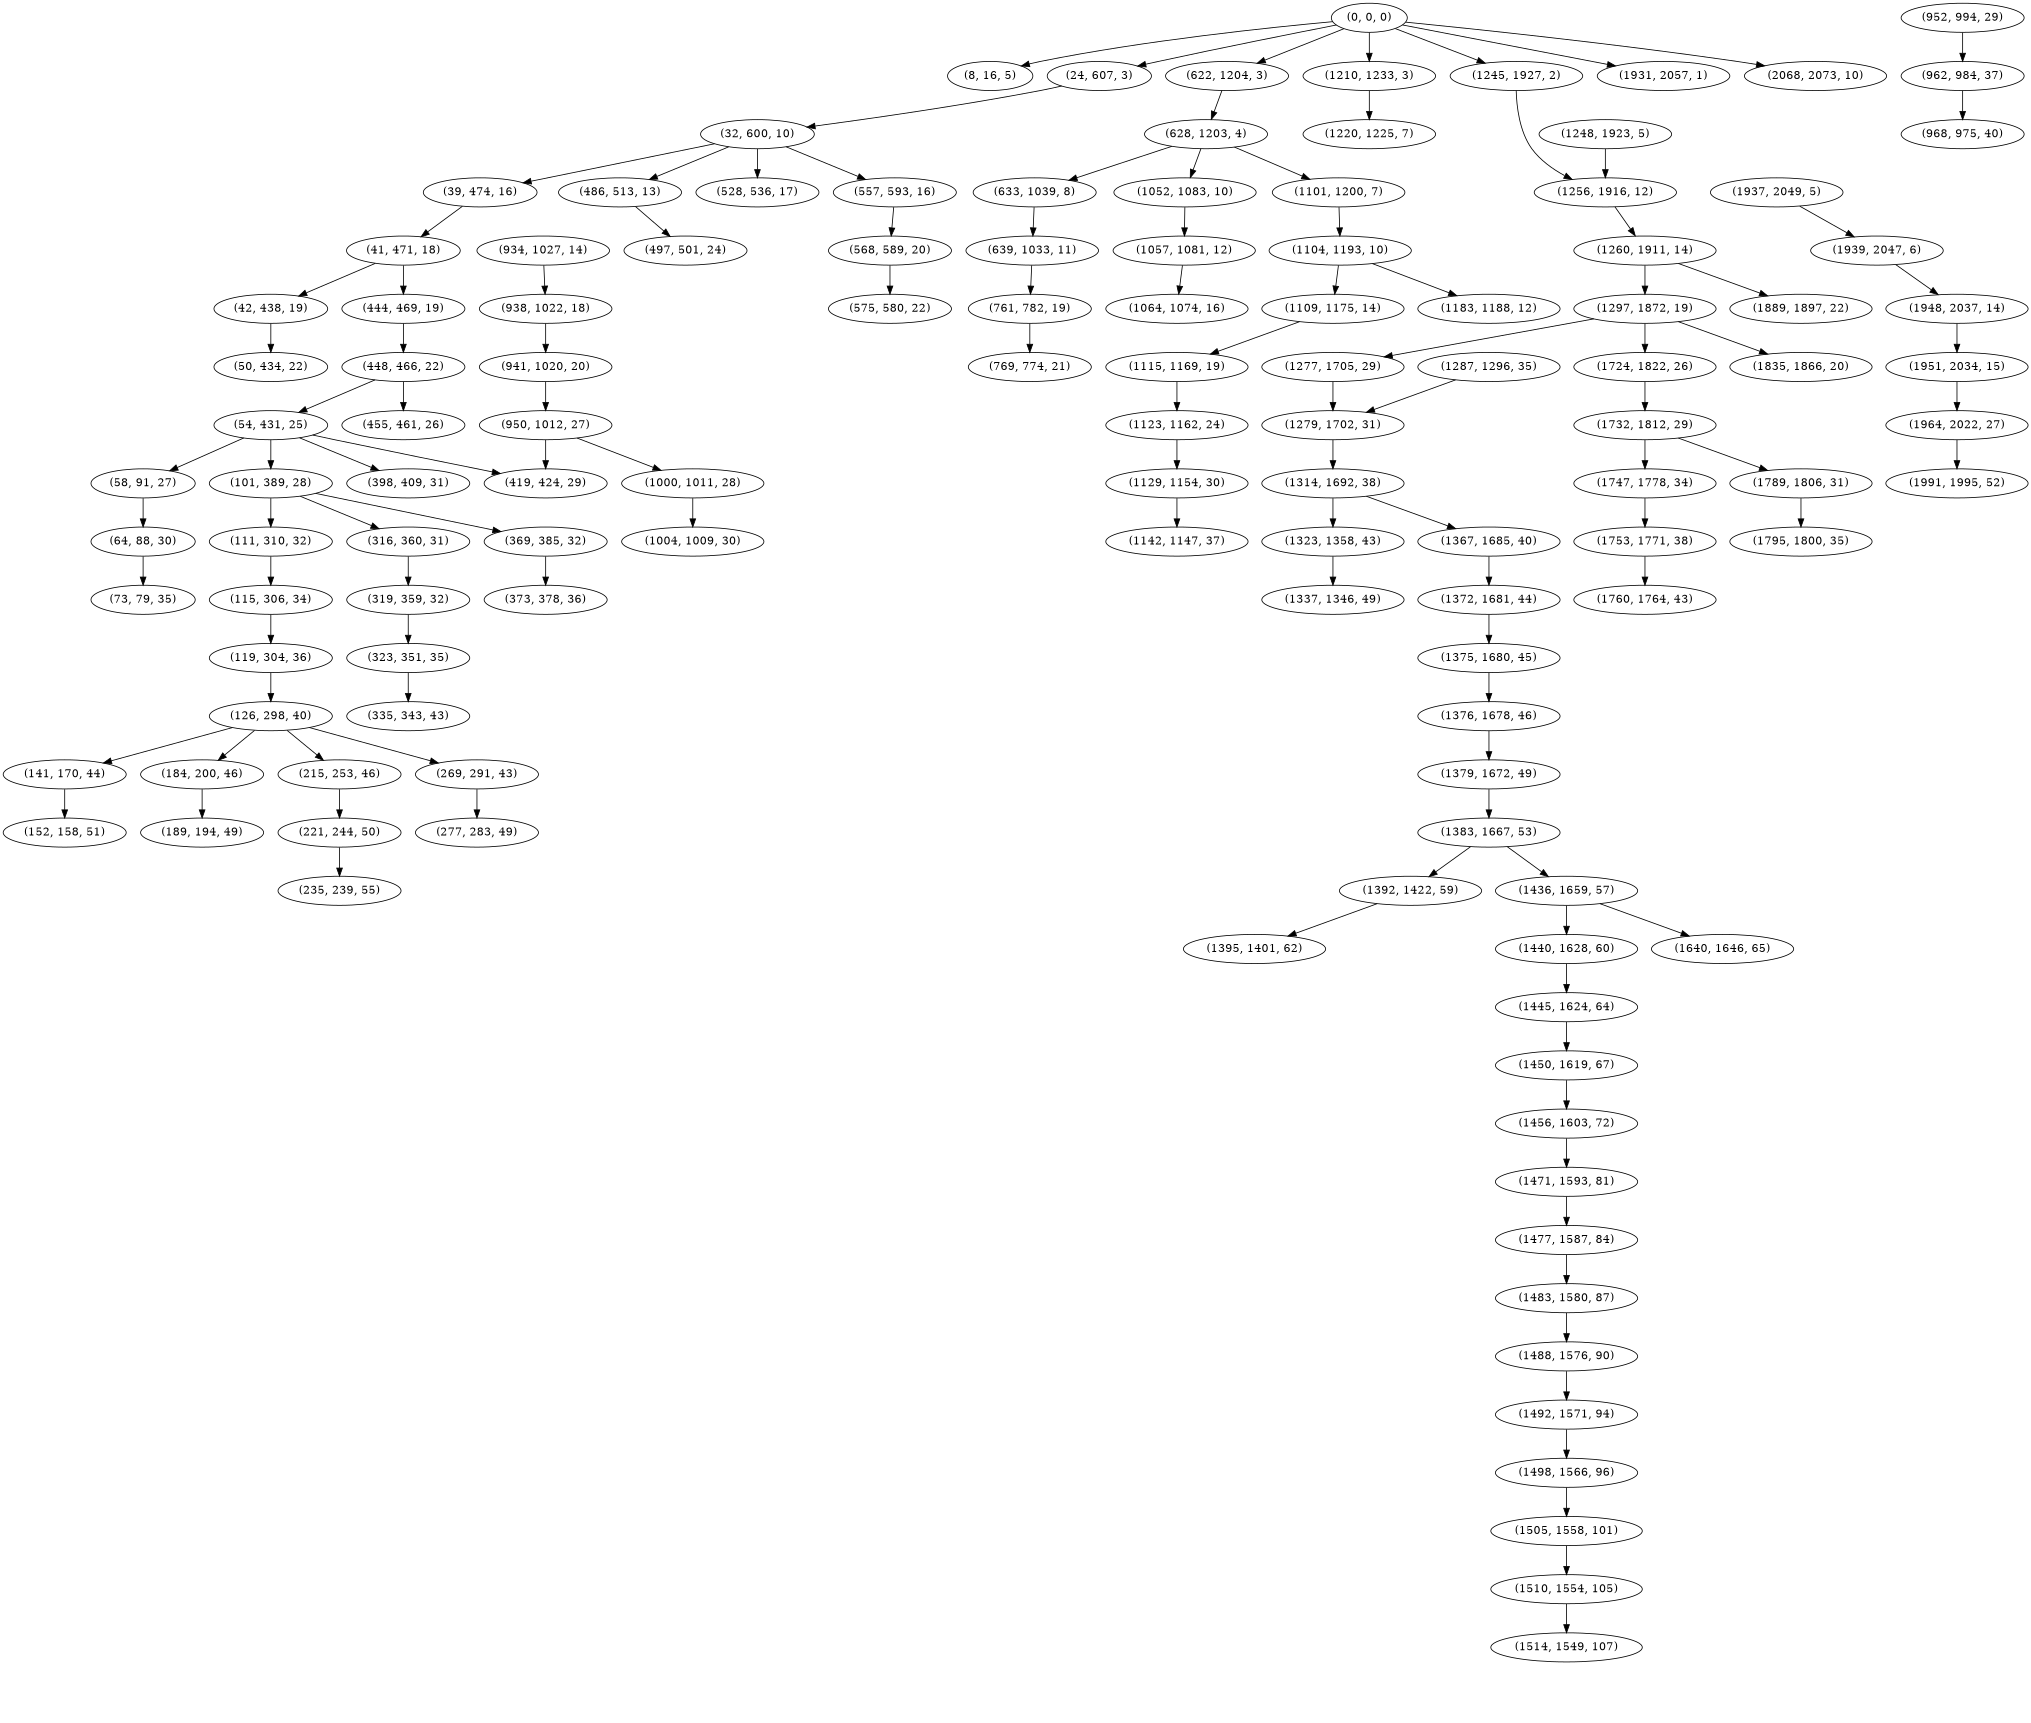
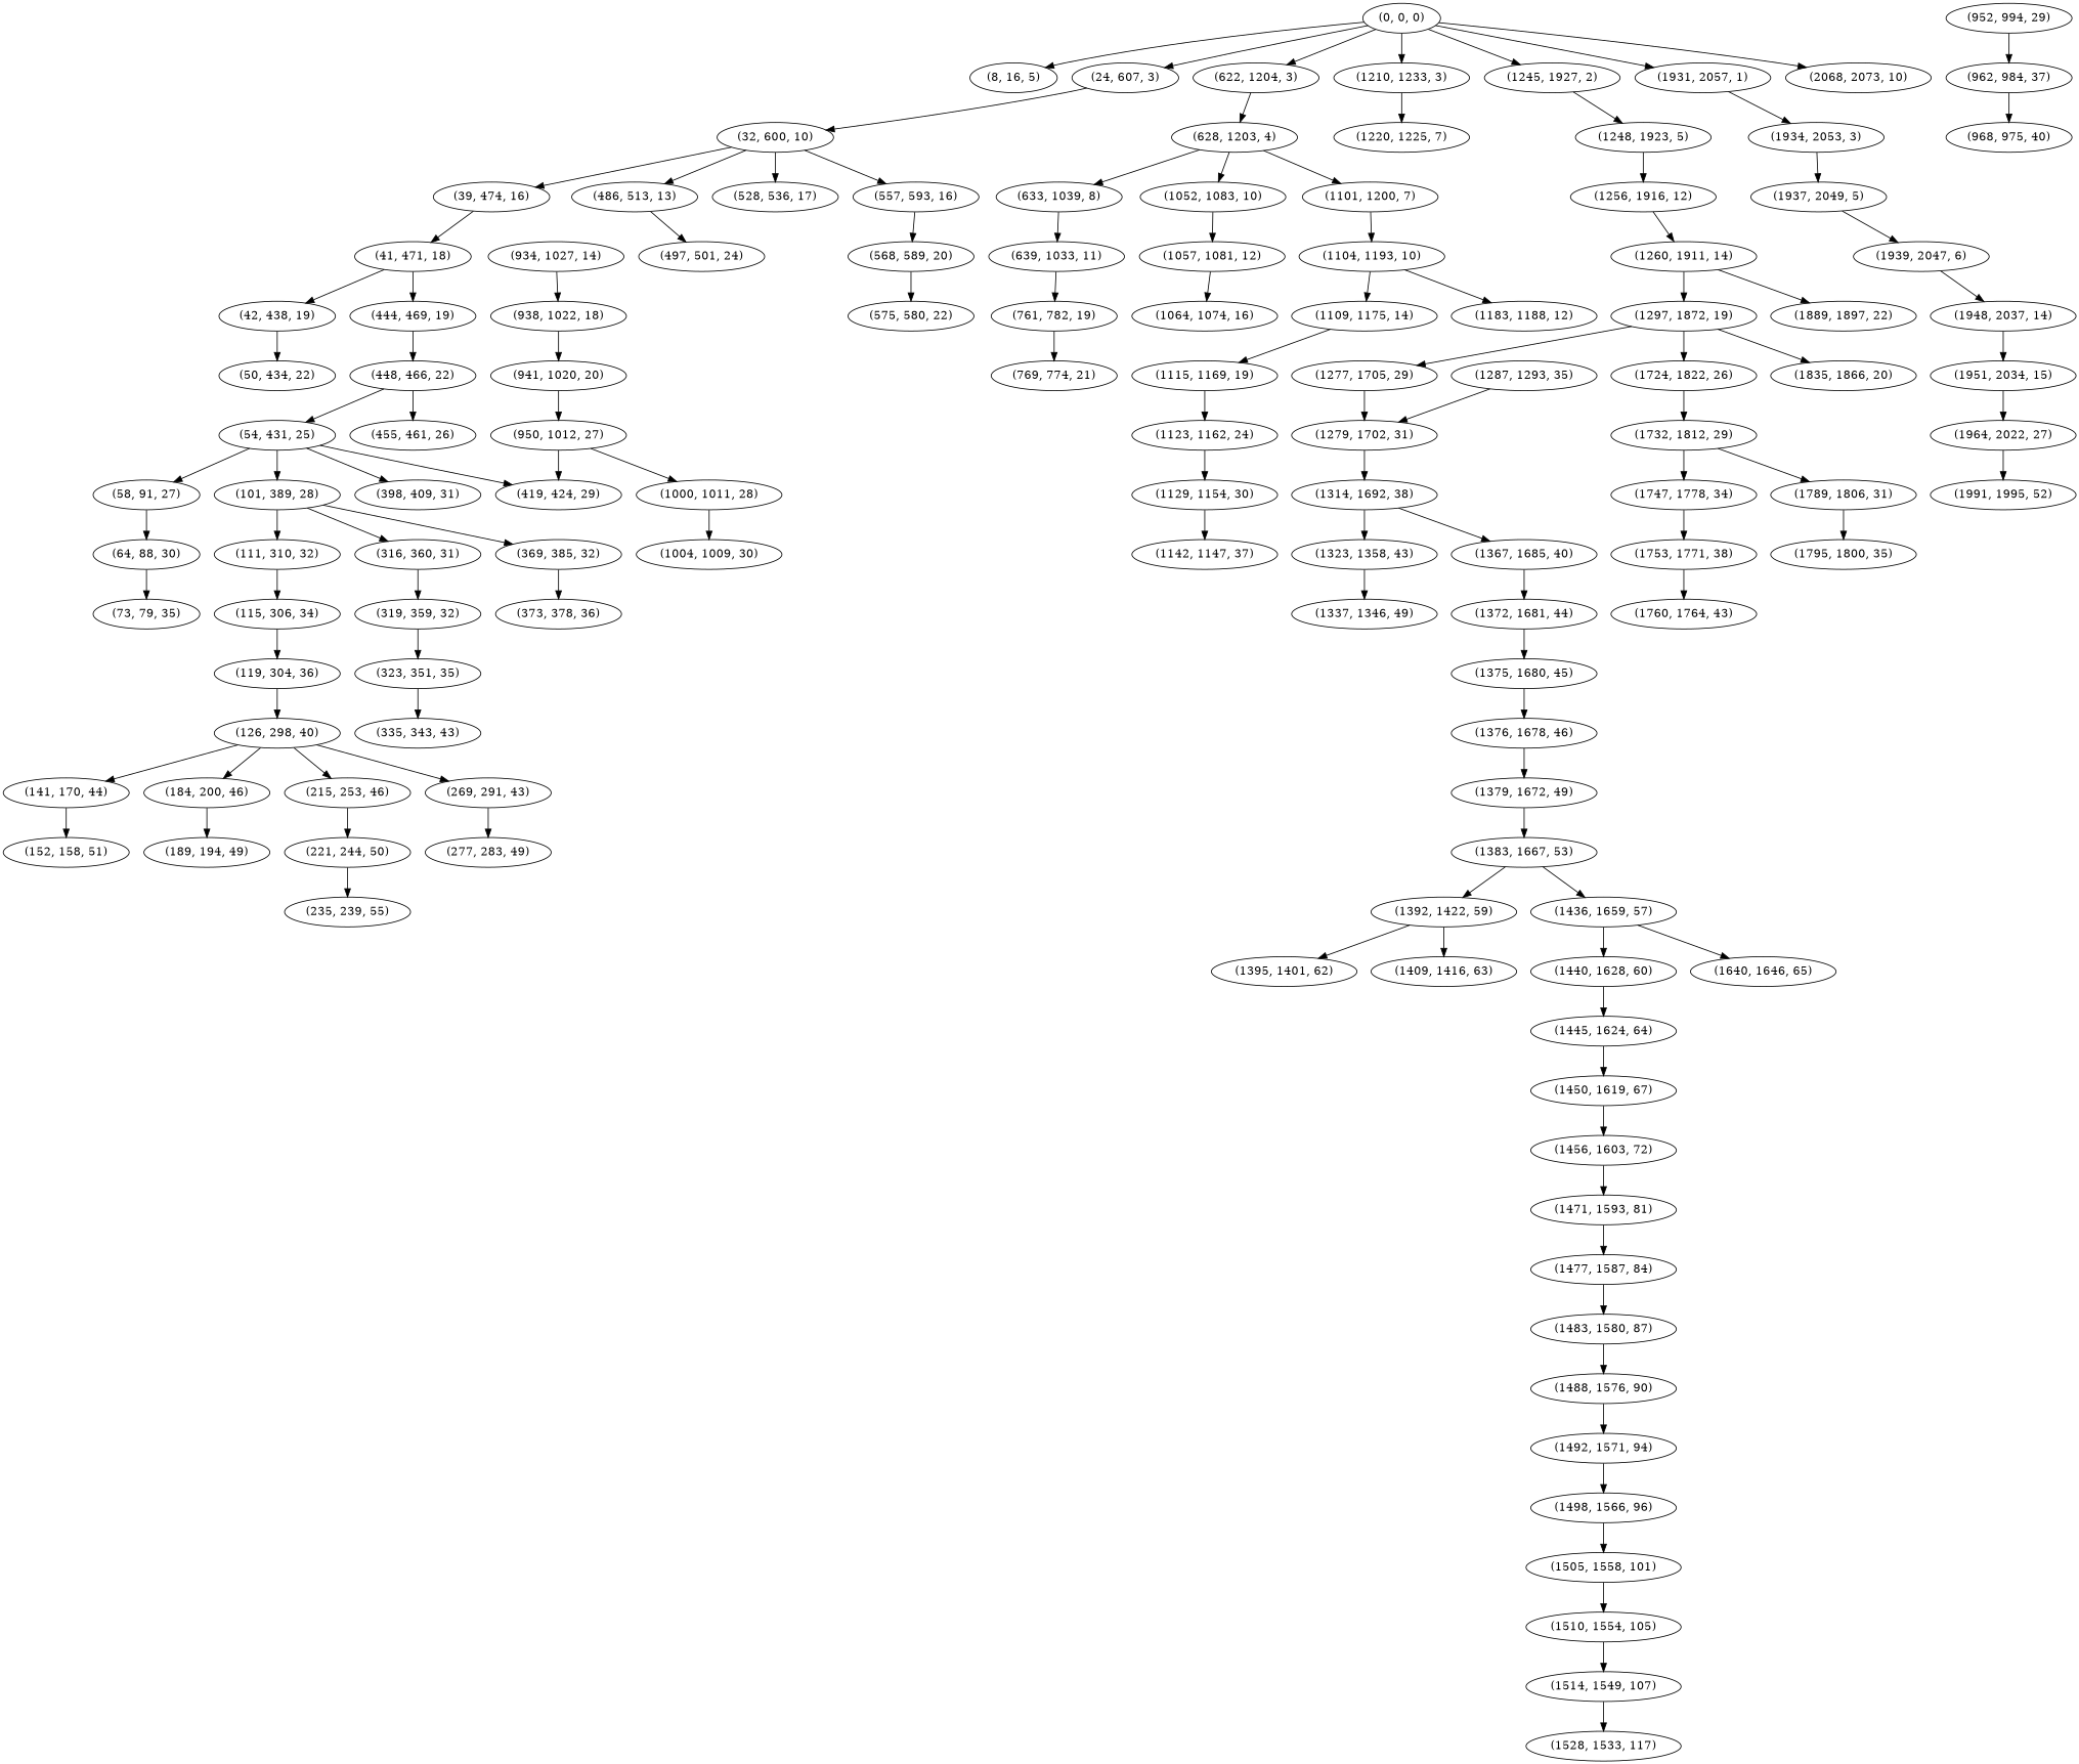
  digraph {
    "(0, 0, 0)"
    "(8, 16, 5)"
    "(24, 607, 3)"
    "(622, 1204, 3)"
    "(1210, 1233, 3)"
    "(1245, 1927, 2)"
    "(1931, 2057, 1)"
    "(2068, 2073, 10)"
    "(32, 600, 10)"
    "(628, 1203, 4)"
    "(1220, 1225, 7)"
    "(1248, 1923, 5)"
+   "(1934, 2053, 3)"
    "(39, 474, 16)"
    "(486, 513, 13)"
    "(528, 536, 17)"
    "(557, 593, 16)"
    "(41, 471, 18)"
    "(497, 501, 24)"
    "(568, 589, 20)"
    "(42, 438, 19)"
    "(444, 469, 19)"
    "(50, 434, 22)"
    "(448, 466, 22)"
    "(54, 431, 25)"
    "(58, 91, 27)"
    "(101, 389, 28)"
    "(398, 409, 31)"
    "(419, 424, 29)"
    "(64, 88, 30)"
    "(111, 310, 32)"
    "(316, 360, 31)"
    "(369, 385, 32)"
    "(73, 79, 35)"
    "(115, 306, 34)"
    "(319, 359, 32)"
    "(373, 378, 36)"
    "(119, 304, 36)"
    "(126, 298, 40)"
    "(141, 170, 44)"
    "(184, 200, 46)"
    "(215, 253, 46)"
    "(269, 291, 43)"
    "(152, 158, 51)"
    "(189, 194, 49)"
    "(221, 244, 50)"
    "(277, 283, 49)"
    "(235, 239, 55)"
    "(323, 351, 35)"
    "(335, 343, 43)"
    "(455, 461, 26)"
    "(575, 580, 22)"
    "(633, 1039, 8)"
    "(1052, 1083, 10)"
    "(1101, 1200, 7)"
    "(639, 1033, 11)"
    "(1057, 1081, 12)"
    "(1104, 1193, 10)"
    "(761, 782, 19)"
    "(769, 774, 21)"
    "(934, 1027, 14)"
    "(938, 1022, 18)"
    "(941, 1020, 20)"
    "(950, 1012, 27)"
    "(1000, 1011, 28)"
    "(952, 994, 29)"
    "(962, 984, 37)"
    "(1004, 1009, 30)"
    "(968, 975, 40)"
    "(1064, 1074, 16)"
    "(1109, 1175, 14)"
    "(1183, 1188, 12)"
    "(1115, 1169, 19)"
    "(1123, 1162, 24)"
    "(1129, 1154, 30)"
    "(1142, 1147, 37)"
    "(1256, 1916, 12)"
    "(1260, 1911, 14)"
    n79 [label="(1297, 1872, 19)"]
    "(1889, 1897, 22)"
    "(1277, 1705, 29)"
    "(1724, 1822, 26)"
    "(1835, 1866, 20)"
    "(1279, 1702, 31)"
    "(1732, 1812, 29)"
    "(1314, 1692, 38)"
-   "(1287, 1296, 35)"
+   "(1287, 1296, 35)" [label="(1287, 1293, 35)"]
    "(1323, 1358, 43)"
    "(1367, 1685, 40)"
    "(1337, 1346, 49)"
    "(1372, 1681, 44)"
    "(1375, 1680, 45)"
    "(1376, 1678, 46)"
    "(1379, 1672, 49)"
    "(1383, 1667, 53)"
    "(1392, 1422, 59)"
    "(1436, 1659, 57)"
    "(1395, 1401, 62)"
+   "(1409, 1416, 63)"
    "(1440, 1628, 60)"
    "(1640, 1646, 65)"
    "(1445, 1624, 64)"
    "(1450, 1619, 67)"
    "(1456, 1603, 72)"
    "(1471, 1593, 81)"
    "(1477, 1587, 84)"
    "(1483, 1580, 87)"
    "(1488, 1576, 90)"
    "(1492, 1571, 94)"
    "(1498, 1566, 96)"
    "(1505, 1558, 101)"
    "(1510, 1554, 105)"
    "(1514, 1549, 107)"
+   "(1528, 1533, 117)"
    "(1747, 1778, 34)"
    "(1789, 1806, 31)"
    "(1753, 1771, 38)"
    "(1795, 1800, 35)"
    "(1760, 1764, 43)"
    "(1937, 2049, 5)"
    "(1939, 2047, 6)"
    "(1948, 2037, 14)"
    "(1951, 2034, 15)"
    "(1964, 2022, 27)"
    "(1991, 1995, 52)"
    "(0, 0, 0)" -> "(8, 16, 5)"
    "(0, 0, 0)" -> "(24, 607, 3)"
    "(0, 0, 0)" -> "(622, 1204, 3)"
    "(0, 0, 0)" -> "(1210, 1233, 3)"
    "(0, 0, 0)" -> "(1245, 1927, 2)"
    "(0, 0, 0)" -> "(1931, 2057, 1)"
    "(0, 0, 0)" -> "(2068, 2073, 10)"
    "(24, 607, 3)" -> "(32, 600, 10)"
    "(622, 1204, 3)" -> "(628, 1203, 4)"
    "(1210, 1233, 3)" -> "(1220, 1225, 7)"
-   "(1245, 1927, 2)" -> "(1256, 1916, 12)"
+   "(1245, 1927, 2)" -> "(1248, 1923, 5)"
+   "(1931, 2057, 1)" -> "(1934, 2053, 3)"
    "(32, 600, 10)" -> "(39, 474, 16)"
    "(32, 600, 10)" -> "(486, 513, 13)"
    "(32, 600, 10)" -> "(528, 536, 17)"
    "(32, 600, 10)" -> "(557, 593, 16)"
    "(628, 1203, 4)" -> "(633, 1039, 8)"
    "(628, 1203, 4)" -> "(1052, 1083, 10)"
    "(628, 1203, 4)" -> "(1101, 1200, 7)"
    "(1248, 1923, 5)" -> "(1256, 1916, 12)"
+   "(1934, 2053, 3)" -> "(1937, 2049, 5)"
    "(39, 474, 16)" -> "(41, 471, 18)"
    "(486, 513, 13)" -> "(497, 501, 24)"
    "(557, 593, 16)" -> "(568, 589, 20)"
    "(41, 471, 18)" -> "(42, 438, 19)"
    "(41, 471, 18)" -> "(444, 469, 19)"
    "(568, 589, 20)" -> "(575, 580, 22)"
    "(42, 438, 19)" -> "(50, 434, 22)"
    "(444, 469, 19)" -> "(448, 466, 22)"
    "(448, 466, 22)" -> "(54, 431, 25)"
    "(448, 466, 22)" -> "(455, 461, 26)"
    "(54, 431, 25)" -> "(58, 91, 27)"
    "(54, 431, 25)" -> "(101, 389, 28)"
    "(54, 431, 25)" -> "(398, 409, 31)"
    "(54, 431, 25)" -> "(419, 424, 29)"
    "(58, 91, 27)" -> "(64, 88, 30)"
    "(101, 389, 28)" -> "(111, 310, 32)"
    "(101, 389, 28)" -> "(316, 360, 31)"
    "(101, 389, 28)" -> "(369, 385, 32)"
    "(64, 88, 30)" -> "(73, 79, 35)"
    "(111, 310, 32)" -> "(115, 306, 34)"
    "(316, 360, 31)" -> "(319, 359, 32)"
    "(369, 385, 32)" -> "(373, 378, 36)"
    "(115, 306, 34)" -> "(119, 304, 36)"
    "(319, 359, 32)" -> "(323, 351, 35)"
    "(119, 304, 36)" -> "(126, 298, 40)"
    "(126, 298, 40)" -> "(141, 170, 44)"
    "(126, 298, 40)" -> "(184, 200, 46)"
    "(126, 298, 40)" -> "(215, 253, 46)"
    "(126, 298, 40)" -> "(269, 291, 43)"
    "(141, 170, 44)" -> "(152, 158, 51)"
    "(184, 200, 46)" -> "(189, 194, 49)"
    "(215, 253, 46)" -> "(221, 244, 50)"
    "(269, 291, 43)" -> "(277, 283, 49)"
    "(221, 244, 50)" -> "(235, 239, 55)"
    "(323, 351, 35)" -> "(335, 343, 43)"
    "(633, 1039, 8)" -> "(639, 1033, 11)"
    "(1052, 1083, 10)" -> "(1057, 1081, 12)"
    "(1101, 1200, 7)" -> "(1104, 1193, 10)"
    "(639, 1033, 11)" -> "(761, 782, 19)"
    "(1057, 1081, 12)" -> "(1064, 1074, 16)"
    "(1104, 1193, 10)" -> "(1109, 1175, 14)"
    "(1104, 1193, 10)" -> "(1183, 1188, 12)"
    "(761, 782, 19)" -> "(769, 774, 21)"
    "(934, 1027, 14)" -> "(938, 1022, 18)"
    "(938, 1022, 18)" -> "(941, 1020, 20)"
    "(941, 1020, 20)" -> "(950, 1012, 27)"
    "(950, 1012, 27)" -> "(419, 424, 29)"
    "(950, 1012, 27)" -> "(1000, 1011, 28)"
    "(1000, 1011, 28)" -> "(1004, 1009, 30)"
    "(952, 994, 29)" -> "(962, 984, 37)"
    "(962, 984, 37)" -> "(968, 975, 40)"
    "(1109, 1175, 14)" -> "(1115, 1169, 19)"
    "(1115, 1169, 19)" -> "(1123, 1162, 24)"
    "(1123, 1162, 24)" -> "(1129, 1154, 30)"
    "(1129, 1154, 30)" -> "(1142, 1147, 37)"
    "(1256, 1916, 12)" -> "(1260, 1911, 14)"
    "(1260, 1911, 14)" -> n79
    "(1260, 1911, 14)" -> "(1889, 1897, 22)"
    n79 -> "(1277, 1705, 29)"
    n79 -> "(1724, 1822, 26)"
    n79 -> "(1835, 1866, 20)"
    "(1277, 1705, 29)" -> "(1279, 1702, 31)"
    "(1724, 1822, 26)" -> "(1732, 1812, 29)"
    "(1279, 1702, 31)" -> "(1314, 1692, 38)"
    "(1732, 1812, 29)" -> "(1747, 1778, 34)"
    "(1732, 1812, 29)" -> "(1789, 1806, 31)"
    "(1314, 1692, 38)" -> "(1323, 1358, 43)"
    "(1314, 1692, 38)" -> "(1367, 1685, 40)"
    "(1287, 1296, 35)" -> "(1279, 1702, 31)"
    "(1323, 1358, 43)" -> "(1337, 1346, 49)"
    "(1367, 1685, 40)" -> "(1372, 1681, 44)"
    "(1372, 1681, 44)" -> "(1375, 1680, 45)"
    "(1375, 1680, 45)" -> "(1376, 1678, 46)"
    "(1376, 1678, 46)" -> "(1379, 1672, 49)"
    "(1379, 1672, 49)" -> "(1383, 1667, 53)"
    "(1383, 1667, 53)" -> "(1392, 1422, 59)"
    "(1383, 1667, 53)" -> "(1436, 1659, 57)"
    "(1392, 1422, 59)" -> "(1395, 1401, 62)"
+   "(1392, 1422, 59)" -> "(1409, 1416, 63)"
    "(1436, 1659, 57)" -> "(1440, 1628, 60)"
    "(1436, 1659, 57)" -> "(1640, 1646, 65)"
    "(1440, 1628, 60)" -> "(1445, 1624, 64)"
    "(1445, 1624, 64)" -> "(1450, 1619, 67)"
    "(1450, 1619, 67)" -> "(1456, 1603, 72)"
    "(1456, 1603, 72)" -> "(1471, 1593, 81)"
    "(1471, 1593, 81)" -> "(1477, 1587, 84)"
    "(1477, 1587, 84)" -> "(1483, 1580, 87)"
    "(1483, 1580, 87)" -> "(1488, 1576, 90)"
    "(1488, 1576, 90)" -> "(1492, 1571, 94)"
    "(1492, 1571, 94)" -> "(1498, 1566, 96)"
    "(1498, 1566, 96)" -> "(1505, 1558, 101)"
    "(1505, 1558, 101)" -> "(1510, 1554, 105)"
    "(1510, 1554, 105)" -> "(1514, 1549, 107)"
+   "(1514, 1549, 107)" -> "(1528, 1533, 117)"
    "(1747, 1778, 34)" -> "(1753, 1771, 38)"
    "(1789, 1806, 31)" -> "(1795, 1800, 35)"
    "(1753, 1771, 38)" -> "(1760, 1764, 43)"
    "(1937, 2049, 5)" -> "(1939, 2047, 6)"
    "(1939, 2047, 6)" -> "(1948, 2037, 14)"
    "(1948, 2037, 14)" -> "(1951, 2034, 15)"
    "(1951, 2034, 15)" -> "(1964, 2022, 27)"
    "(1964, 2022, 27)" -> "(1991, 1995, 52)"
  }
